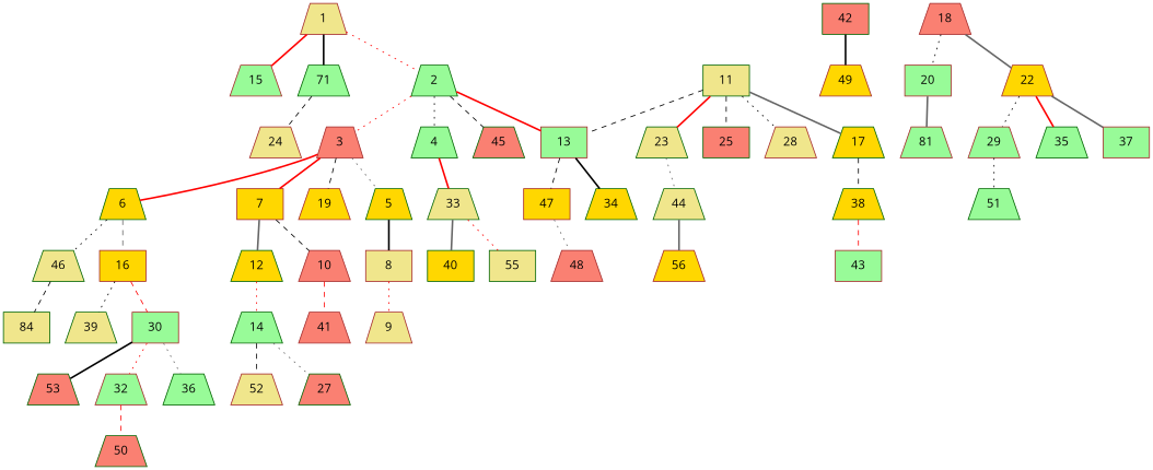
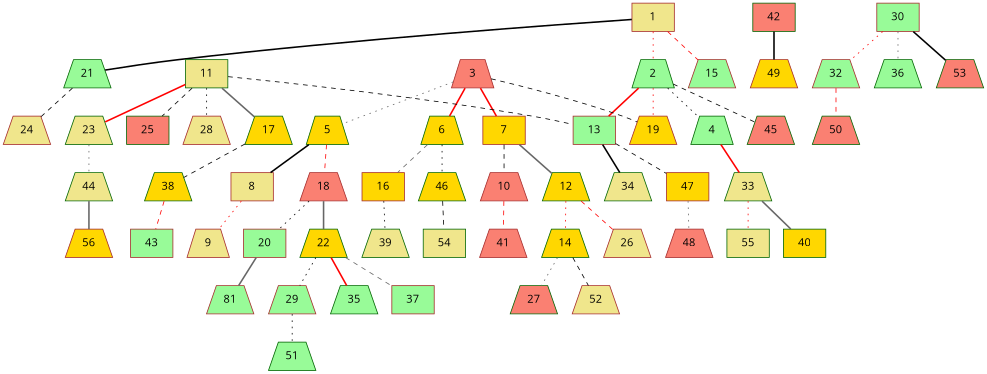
  graph {
    fontname="Open Sans"
    node [color=brown fillcolor=palegreen fontname="Open Sans" shape=trapezium style=filled]
    edge [color=black fontname="Open Sans" style=bold]
-   1 [fillcolor=khaki]
+   1 [fillcolor=khaki shape=box]
    2 [color=darkgreen]
    15
-   21 [color=darkgreen label=71]
+   21 [color=darkgreen]
    3 [fillcolor=salmon]
    4 [color=darkgreen]
    45 [color=darkgreen fillcolor=salmon]
    13 [shape=box]
    24 [fillcolor=khaki]
    42 [color=darkgreen fillcolor=salmon shape=box]
    49 [fillcolor=gold]
    5 [color=darkgreen fillcolor=gold]
    6 [color=darkgreen fillcolor=gold]
    7 [fillcolor=gold shape=box]
    19 [fillcolor=gold]
    33 [color=darkgreen fillcolor=khaki]
    11 [color=darkgreen fillcolor=khaki shape=box]
    17 [color=darkgreen fillcolor=gold]
    23 [color=darkgreen fillcolor=khaki]
    25 [color=darkgreen fillcolor=salmon shape=box]
    28 [fillcolor=khaki]
    8 [fillcolor=khaki shape=box]
    18 [fillcolor=salmon]
    16 [fillcolor=gold shape=box]
-   46 [color=darkgreen fillcolor=khaki]
+   46 [color=darkgreen fillcolor=gold]
    10 [fillcolor=salmon]
    12 [color=darkgreen fillcolor=gold]
    40 [color=darkgreen fillcolor=gold shape=box]
    55 [color=darkgreen fillcolor=khaki shape=box]
    9 [fillcolor=khaki]
    20 [shape=box]
-   22 [fillcolor=gold]
+   22 [color=darkgreen fillcolor=gold]
    30 [shape=box]
    39 [color=darkgreen fillcolor=khaki]
-   54 [color=darkgreen fillcolor=khaki shape=box label=84]
+   54 [color=darkgreen fillcolor=khaki shape=box]
    41 [fillcolor=salmon]
-   14 [color=darkgreen]
-   34 [color=darkgreen fillcolor=gold]
+   14 [color=darkgreen fillcolor=gold]
+   26 [fillcolor=khaki]
+   34 [color=darkgreen fillcolor=khaki]
    47 [fillcolor=gold shape=box]
    38 [color=darkgreen fillcolor=gold]
    44 [color=darkgreen fillcolor=khaki]
    27 [color=darkgreen fillcolor=salmon]
    52 [fillcolor=khaki]
    48 [fillcolor=salmon]
    32
    36 [color=darkgreen]
    53 [color=darkgreen fillcolor=salmon]
    43 [shape=box]
    n50 [label=81]
    29
    35 [color=darkgreen]
    37 [shape=box]
    51 [color=darkgreen]
    56 [fillcolor=gold]
    50 [color=darkgreen fillcolor=salmon]
    1 -- 2 [color=red style=dotted]
-   1 -- 15 [color=red]
+   1 -- 15 [color=red style=dashed]
    1 -- 21
-   2 -- 3 [color=red style=dotted]
+   2 -- 19 [color=red style=dotted]
    2 -- 4 [style=dotted]
    2 -- 45 [style=dashed]
    2 -- 13 [color=red]
    21 -- 24 [style=dashed]
    3 -- 5 [color=gray40 style=dotted]
    3 -- 6 [color=red]
    3 -- 7 [color=red]
    3 -- 19 [style=dashed]
    4 -- 33 [color=red]
    13 -- 34
    13 -- 47 [style=dashed]
    42 -- 49
    5 -- 8
+   5 -- 18 [color=red style=dashed]
    6 -- 16 [color=gray40 style=dashed]
    6 -- 46 [style=dotted]
    7 -- 10 [style=dashed]
    7 -- 12 [color=gray40]
    33 -- 40 [color=gray40]
    33 -- 55 [color=red style=dotted]
    11 -- 13 [style=dashed]
    11 -- 17 [color=gray40]
    11 -- 23 [color=red]
    11 -- 25 [style=dashed]
    11 -- 28 [style=dotted]
    17 -- 38 [style=dashed]
    23 -- 44 [color=gray40 style=dotted]
    8 -- 9 [color=red style=dotted]
    18 -- 20 [style=dotted]
    18 -- 22 [color=gray40]
-   16 -- 30 [color=red style=dashed]
    16 -- 39 [style=dotted]
    46 -- 54 [style=dashed]
    10 -- 41 [color=red style=dashed]
    12 -- 14 [color=red style=dotted]
+   12 -- 26 [color=red style=dashed]
    20 -- n50 [color=gray40]
    22 -- 29 [style=dotted]
    22 -- 35 [color=red]
-   22 -- 37 [color=gray40]
+   22 -- 37 [color=gray40 style=dashed]
    30 -- 32 [color=red style=dotted]
    30 -- 36 [color=gray40 style=dotted]
    30 -- 53
    14 -- 27 [color=gray40 style=dotted]
    14 -- 52 [style=dashed]
    47 -- 48 [color=gray40 style=dotted]
    38 -- 43 [color=red style=dashed]
    44 -- 56 [color=gray40]
    32 -- 50 [color=red style=dashed]
    29 -- 51 [style=dotted]
  }
